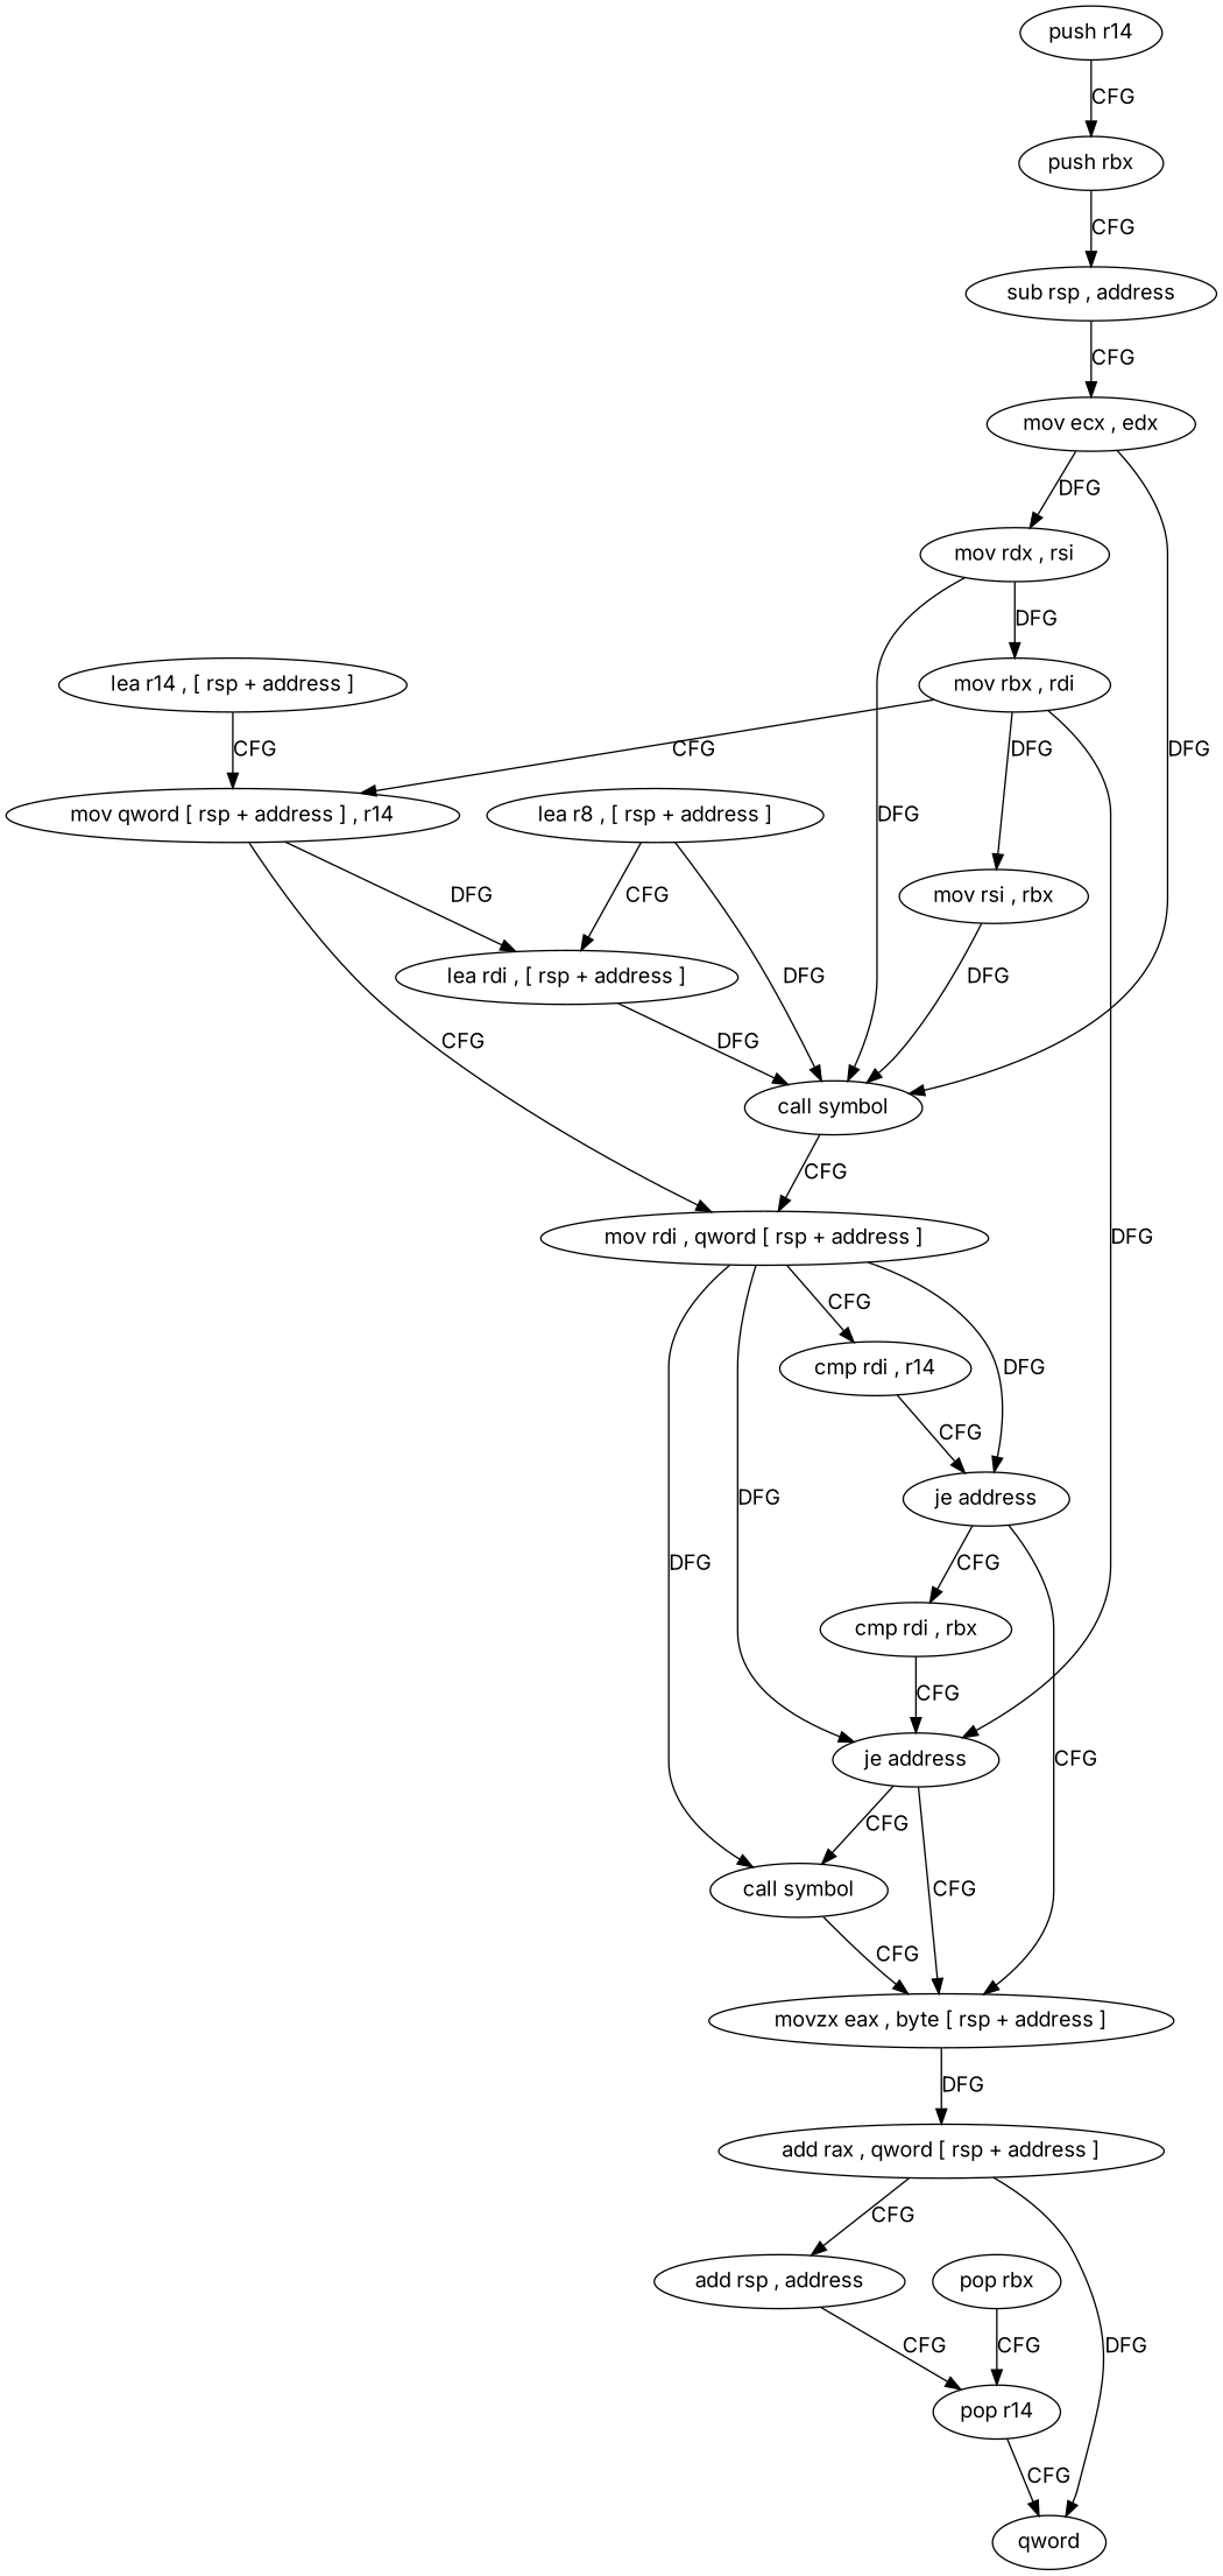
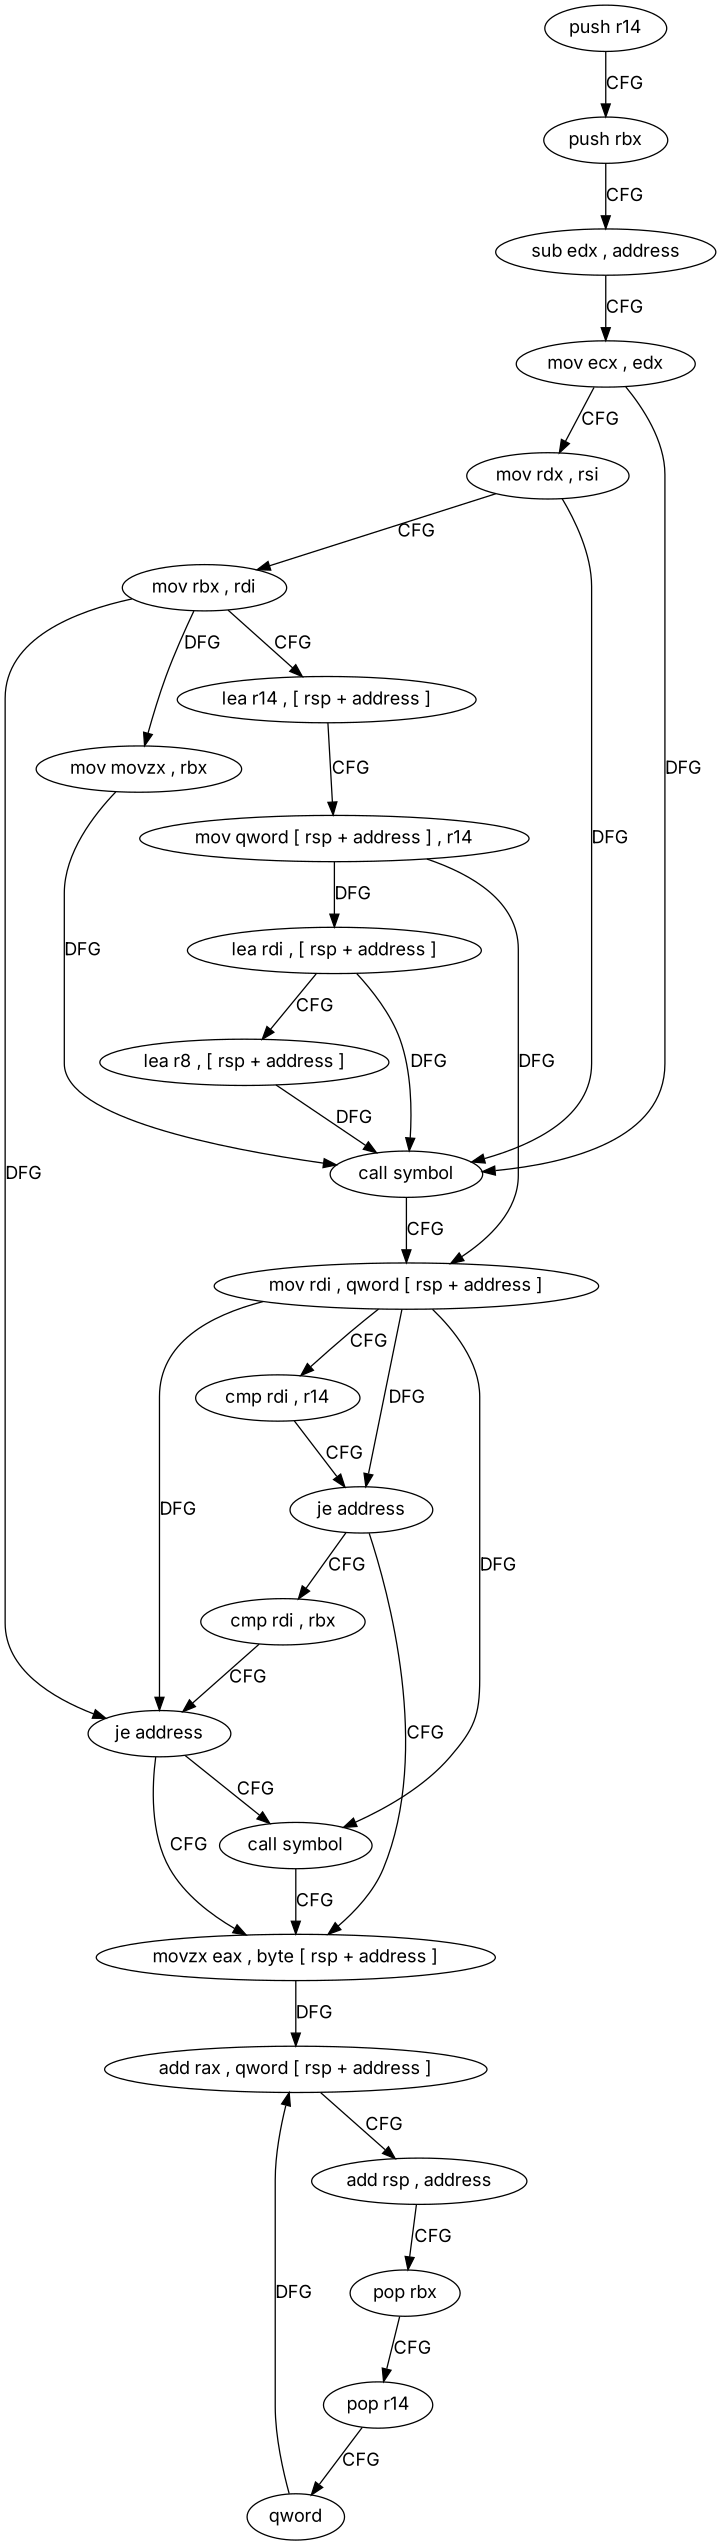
  digraph {
    fontname=Inter
    node [fontname=Inter]
    edge [fontname=Inter]
    n1 [label="push r14"]
    n2 [label="push rbx"]
-   n3 [label="sub rsp , address"]
+   n3 [label="sub edx , address"]
    n4 [label="mov ecx , edx"]
    n5 [label="mov rdx , rsi"]
    n6 [label="call symbol"]
    n7 [label="mov rbx , rdi"]
    n8 [label="mov rdi , qword [ rsp + address ]"]
    n9 [label="lea r14 , [ rsp + address ]"]
-   n10 [label="mov rsi , rbx"]
+   n10 [label="mov movzx , rbx"]
    n11 [label="je address"]
    n12 [label="mov qword [ rsp + address ] , r14"]
    n13 [label="call symbol"]
    n14 [label="movzx eax , byte [ rsp + address ]"]
    n15 [label="lea rdi , [ rsp + address ]"]
    n16 [label="lea r8 , [ rsp + address ]"]
    n17 [label="cmp rdi , r14"]
    n18 [label="je address"]
    n19 [label="cmp rdi , rbx"]
    n20 [label="add rax , qword [ rsp + address ]"]
    n21 [label="add rsp , address"]
    n22 [label=qword]
    n23 [label="pop rbx"]
    n24 [label="pop r14"]
    n1 -> n2 [label=CFG]
    n2 -> n3 [label=CFG]
    n3 -> n4 [label=CFG]
-   n4 -> n5 [label=DFG]
+   n4 -> n5 [label=CFG]
    n4 -> n6 [label=DFG]
    n5 -> n6 [label=DFG]
-   n5 -> n7 [label=DFG]
+   n5 -> n7 [label=CFG]
    n6 -> n8 [label=CFG]
-   n7 -> n12 [label=CFG]
+   n7 -> n9 [label=CFG]
    n7 -> n10 [label=DFG]
    n7 -> n11 [label=DFG]
    n8 -> n11 [label=DFG]
    n8 -> n13 [label=DFG]
    n8 -> n17 [label=CFG]
    n8 -> n18 [label=DFG]
    n9 -> n12 [label=CFG]
    n10 -> n6 [label=DFG]
    n11 -> n13 [label=CFG]
    n11 -> n14 [label=CFG]
-   n12 -> n8 [label=CFG]
+   n12 -> n8 [label=DFG]
    n12 -> n15 [label=DFG]
    n13 -> n14 [label=CFG]
    n14 -> n20 [label=DFG]
    n15 -> n6 [label=DFG]
-   n16 -> n15 [label=CFG]
+   n15 -> n16 [label=CFG]
    n16 -> n6 [label=DFG]
    n17 -> n18 [label=CFG]
    n18 -> n14 [label=CFG]
    n18 -> n19 [label=CFG]
    n19 -> n11 [label=CFG]
    n20 -> n21 [label=CFG]
-   n20 -> n22 [label=DFG]
-   n21 -> n24 [label=CFG]
+   n22 -> n20 [label=DFG]
+   n21 -> n23 [label=CFG]
    n23 -> n24 [label=CFG]
    n24 -> n22 [label=CFG]
  }
